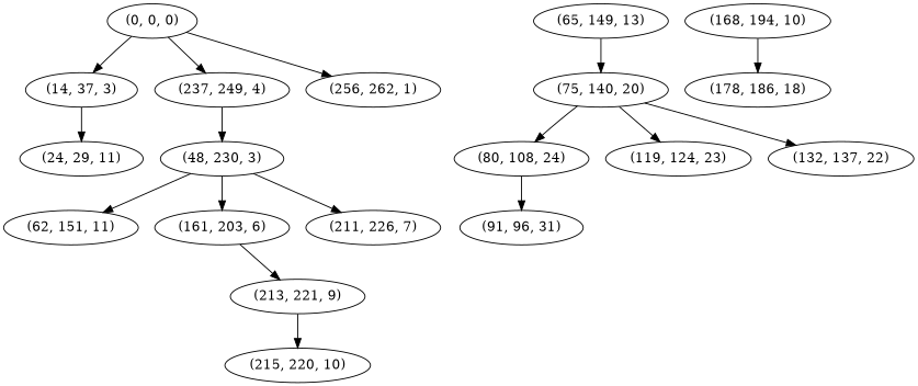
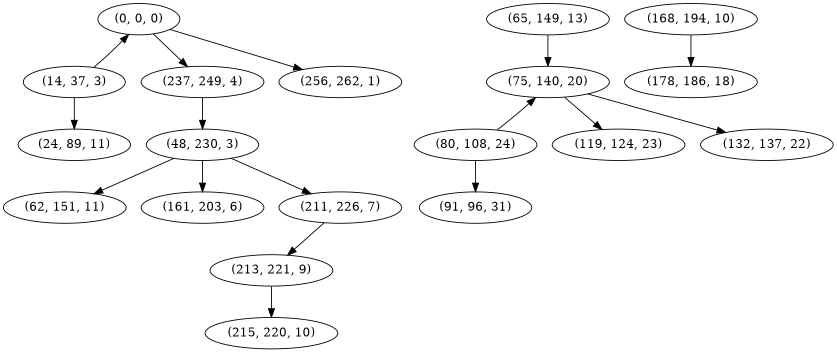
  digraph {
    "(0, 0, 0)"
    "(14, 37, 3)"
    "(237, 249, 4)"
    "(256, 262, 1)"
-   "(24, 29, 11)"
+   "(24, 29, 11)" [label="(24, 89, 11)"]
    "(48, 230, 3)"
    "(62, 151, 11)"
    "(161, 203, 6)"
    "(211, 226, 7)"
    "(213, 221, 9)"
    "(65, 149, 13)"
    "(75, 140, 20)"
    "(80, 108, 24)"
    "(119, 124, 23)"
    "(132, 137, 22)"
    "(91, 96, 31)"
    "(168, 194, 10)"
    "(178, 186, 18)"
    "(215, 220, 10)"
-   "(0, 0, 0)" -> "(14, 37, 3)"
+   "(14, 37, 3)" -> "(0, 0, 0)"
    "(0, 0, 0)" -> "(237, 249, 4)"
    "(0, 0, 0)" -> "(256, 262, 1)"
    "(14, 37, 3)" -> "(24, 29, 11)"
    "(237, 249, 4)" -> "(48, 230, 3)"
    "(48, 230, 3)" -> "(62, 151, 11)"
    "(48, 230, 3)" -> "(161, 203, 6)"
    "(48, 230, 3)" -> "(211, 226, 7)"
-   "(161, 203, 6)" -> "(213, 221, 9)"
+   "(211, 226, 7)" -> "(213, 221, 9)"
    "(213, 221, 9)" -> "(215, 220, 10)"
    "(65, 149, 13)" -> "(75, 140, 20)"
-   "(75, 140, 20)" -> "(80, 108, 24)"
+   "(80, 108, 24)" -> "(75, 140, 20)"
    "(75, 140, 20)" -> "(119, 124, 23)"
    "(75, 140, 20)" -> "(132, 137, 22)"
    "(80, 108, 24)" -> "(91, 96, 31)"
    "(168, 194, 10)" -> "(178, 186, 18)"
  }
